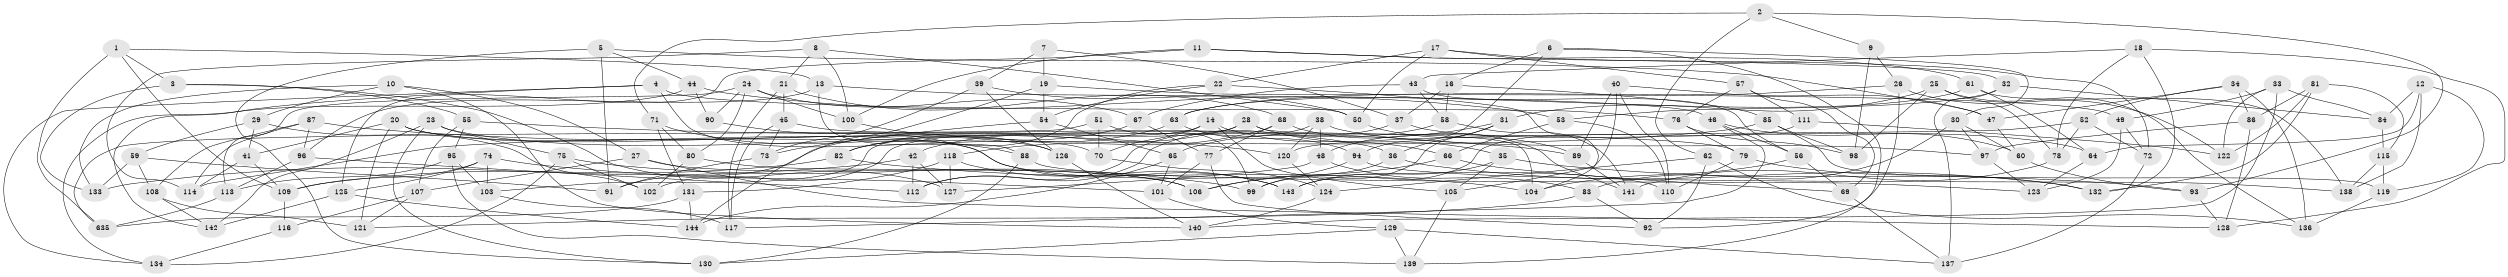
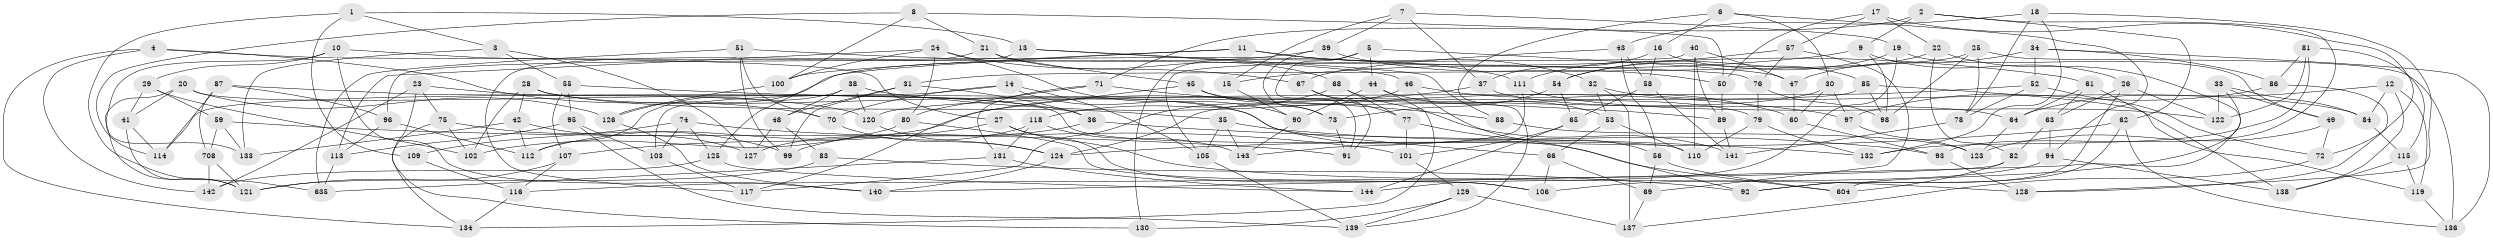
  graph {
    node [color=gray90 style=filled]
    1
    3
    13
    109
    n5 [label=635]
    55
    127
    133
    46
    88
    96
    116
    2
    9
    62
    71
    93
+   15
    26
    98
    136
    92
    124
    80
    131
    128
    107
    89
    95
    4
    70
    76
    134
    142
    79
    5
    44
    47
    91
    130
    90
    53
    60
    6
    16
    30
    94
    139
    37
    58
    85
    83
    97
    138
    106
    7
    19
    39
    49
    54
    144
    64
    112
    50
    126
    73
    8
    21
    100
    114
    45
    68
    117
    63
    122
    10
    27
    29
    140
    41
    102
    59
    11
    32
    61
    125
    84
    137
    12
    119
    123
    115
    56
    113
    14
    66
    103
    105
    69
    143
    65
    141
    17
    22
    57
    72
    82
-   104
+   104 [label=604]
    111
    18
    43
    78
    132
    67
    20
    110
    121
    77
    118
    23
    36
    75
    99
    24
    25
    31
    48
    28
    35
    42
-   108
+   108 [label=708]
    33
    34
    52
    86
    120
    38
    40
    51
    101
    129
    74
    81
    87
    1 -- 3
    1 -- 13
    1 -- 109
    1 -- n5
    3 -- 55
    3 -- 127
    3 -- 133
    13 -- 46
    13 -- 88
    13 -- 96
    109 -- 116
    55 -- 107
    55 -- 89
    55 -- 95
    46 -- 60
    46 -- 117
    46 -- 56
-   88 -- 130
    88 -- 123
    96 -- 112
    96 -- 113
    116 -- 134
    2 -- 9
    2 -- 62
    2 -- 71
    2 -- 93
+   9 -- 15
    9 -- 26
    9 -- 98
    62 -- 136
    62 -- 92
    62 -- 124
    71 -- 88
    71 -- 80
    71 -- 131
    93 -- 128
+   15 -- 90
    26 -- 92
    26 -- 63
    26 -- 122
    124 -- 140
    80 -- 106
    80 -- 102
    131 -- n5
    131 -- 144
    107 -- 116
    107 -- 121
    89 -- 141
    95 -- 139
    95 -- 113
    95 -- 103
    4 -- 70
    4 -- 76
    4 -- 134
    4 -- 142
    70 -- 124
    76 -- 98
    76 -- 79
    79 -- 132
    79 -- 110
    5 -- 44
    5 -- 47
    5 -- 91
    5 -- 130
    44 -- 134
    44 -- 90
    44 -- 53
    47 -- 60
    90 -- 143
    53 -- 66
    53 -- 110
    60 -- 93
    6 -- 16
    6 -- 30
    6 -- 94
    6 -- 139
    16 -- 37
    16 -- 58
    16 -- 85
    30 -- 60
-   30 -- 83
+   30 -- 124
    30 -- 97
    94 -- 138
    94 -- 106
    37 -- 64
    37 -- 112
    58 -- 65
    58 -- 141
    85 -- 98
    85 -- 114
    85 -- 119
    83 -- 92
    83 -- 121
    97 -- 123
+   7 -- 15
    7 -- 37
    7 -- 19
    7 -- 39
    19 -- 49
    19 -- 54
    19 -- 144
    39 -- 50
    39 -- 126
    39 -- 73
    49 -- 123
    49 -- 72
    54 -- 73
    54 -- 65
    64 -- 123
    50 -- 89
    126 -- 140
    73 -- 91
    8 -- 50
    8 -- 21
    8 -- 100
    8 -- 114
    21 -- 45
    21 -- 68
    21 -- 117
    100 -- 126
    45 -- 79
    45 -- 73
    45 -- 117
    68 -- 141
    68 -- 77
    68 -- 118
    63 -- 94
    63 -- 82
    10 -- 133
    10 -- 27
    10 -- 29
    10 -- 140
    27 -- 128
    27 -- 107
    27 -- 106
    29 -- 41
    29 -- 102
    29 -- 59
-   41 -- 109
+   41 -- 121
    41 -- 114
    59 -- 133
    59 -- 91
    59 -- 108
    11 -- 100
    11 -- 32
    11 -- 61
    11 -- 125
    32 -- 53
    32 -- 84
    32 -- 137
    61 -- 138
    61 -- 64
    61 -- 63
    125 -- 142
    125 -- 144
    84 -- 115
    12 -- 138
    12 -- 64
    12 -- 84
    12 -- 119
    119 -- 136
    115 -- 138
    115 -- 119
    56 -- 69
    56 -- 104
    113 -- n5
    14 -- 70
    14 -- 66
    14 -- 103
    14 -- 105
    66 -- 106
    66 -- 69
    103 -- 117
    105 -- 139
    69 -- 137
    65 -- 144
    65 -- 101
    17 -- 50
    17 -- 22
    17 -- 57
    17 -- 72
    22 -- 54
    22 -- 82
    22 -- 104
    57 -- 76
    57 -- 69
    57 -- 111
    72 -- 137
-   82 -- 109
+   82 -- 116
    82 -- 104
    111 -- 122
    111 -- 143
    18 -- 128
    18 -- 43
    18 -- 78
    18 -- 132
    43 -- 58
    43 -- 56
    43 -- 67
    78 -- 141
    67 -- 91
    67 -- 77
    20 -- 126
    20 -- 41
    20 -- 110
    20 -- 121
    77 -- 92
    77 -- 101
    118 -- 127
    118 -- 131
    118 -- 143
    23 -- 142
    23 -- 130
    23 -- 36
    23 -- 75
    36 -- 132
    36 -- 99
    75 -- 134
    75 -- 102
    75 -- 99
    24 -- 80
    24 -- 90
    24 -- 100
    24 -- 113
    24 -- 67
    25 -- 98
    25 -- 136
    25 -- 78
    25 -- 31
    31 -- 36
    31 -- 99
    31 -- 48
    48 -- 127
    48 -- 83
    28 -- 102
    28 -- 104
    28 -- 35
    28 -- 42
    35 -- 93
    35 -- 105
    35 -- 143
    42 -- 127
    42 -- 133
    42 -- 112
    108 -- 142
    108 -- 121
    33 -- 49
    33 -- 122
    33 -- 140
    33 -- 84
    34 -- 136
    34 -- 47
    34 -- 52
    34 -- 86
    52 -- 72
    52 -- 78
    52 -- 120
    86 -- 128
    86 -- 97
    120 -- 124
    38 -- 97
    38 -- 112
    38 -- 48
    38 -- 120
    40 -- 89
    40 -- 47
    40 -- 105
    40 -- 110
    51 -- n5
    51 -- 70
+   51 -- 111
    51 -- 99
    101 -- 129
    129 -- 130
    129 -- 139
    129 -- 137
    74 -- 109
    74 -- 125
    74 -- 103
    74 -- 101
    81 -- 122
    81 -- 115
    81 -- 132
    81 -- 86
    87 -- 96
    87 -- 114
    87 -- 108
    87 -- 120
  }
